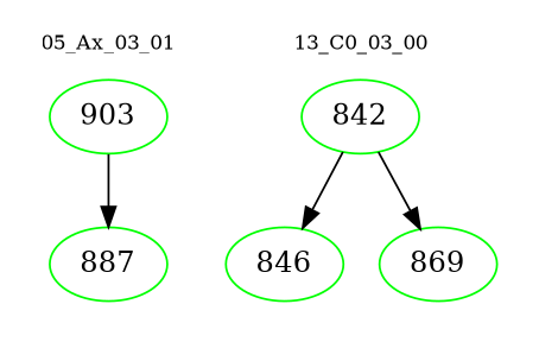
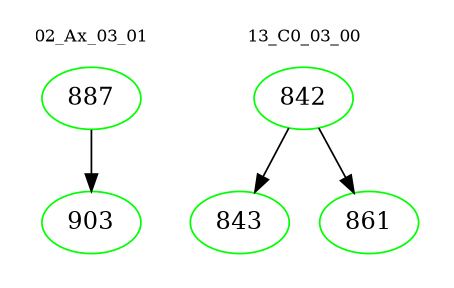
  digraph {
    node [color=green]
    edge [color=black]
    n1 [label=887]
    n2 [label=903]
    n3 [label=842]
-   n4 [label=846]
-   n5 [label=869]
+   n4 [label=843]
+   n5 [label=861]
    subgraph cluster_1 {
      color=white
      fontsize=10
-     label="05_Ax_03_01"
+     label="02_Ax_03_01"
      n1
      n2
    }
    subgraph cluster_2 {
      color=white
      fontsize=10
      label="13_C0_03_00"
      n3
      n4
      n5
    }
-   n2 -> n1
+   n1 -> n2
    n3 -> n4
    n3 -> n5
  }
